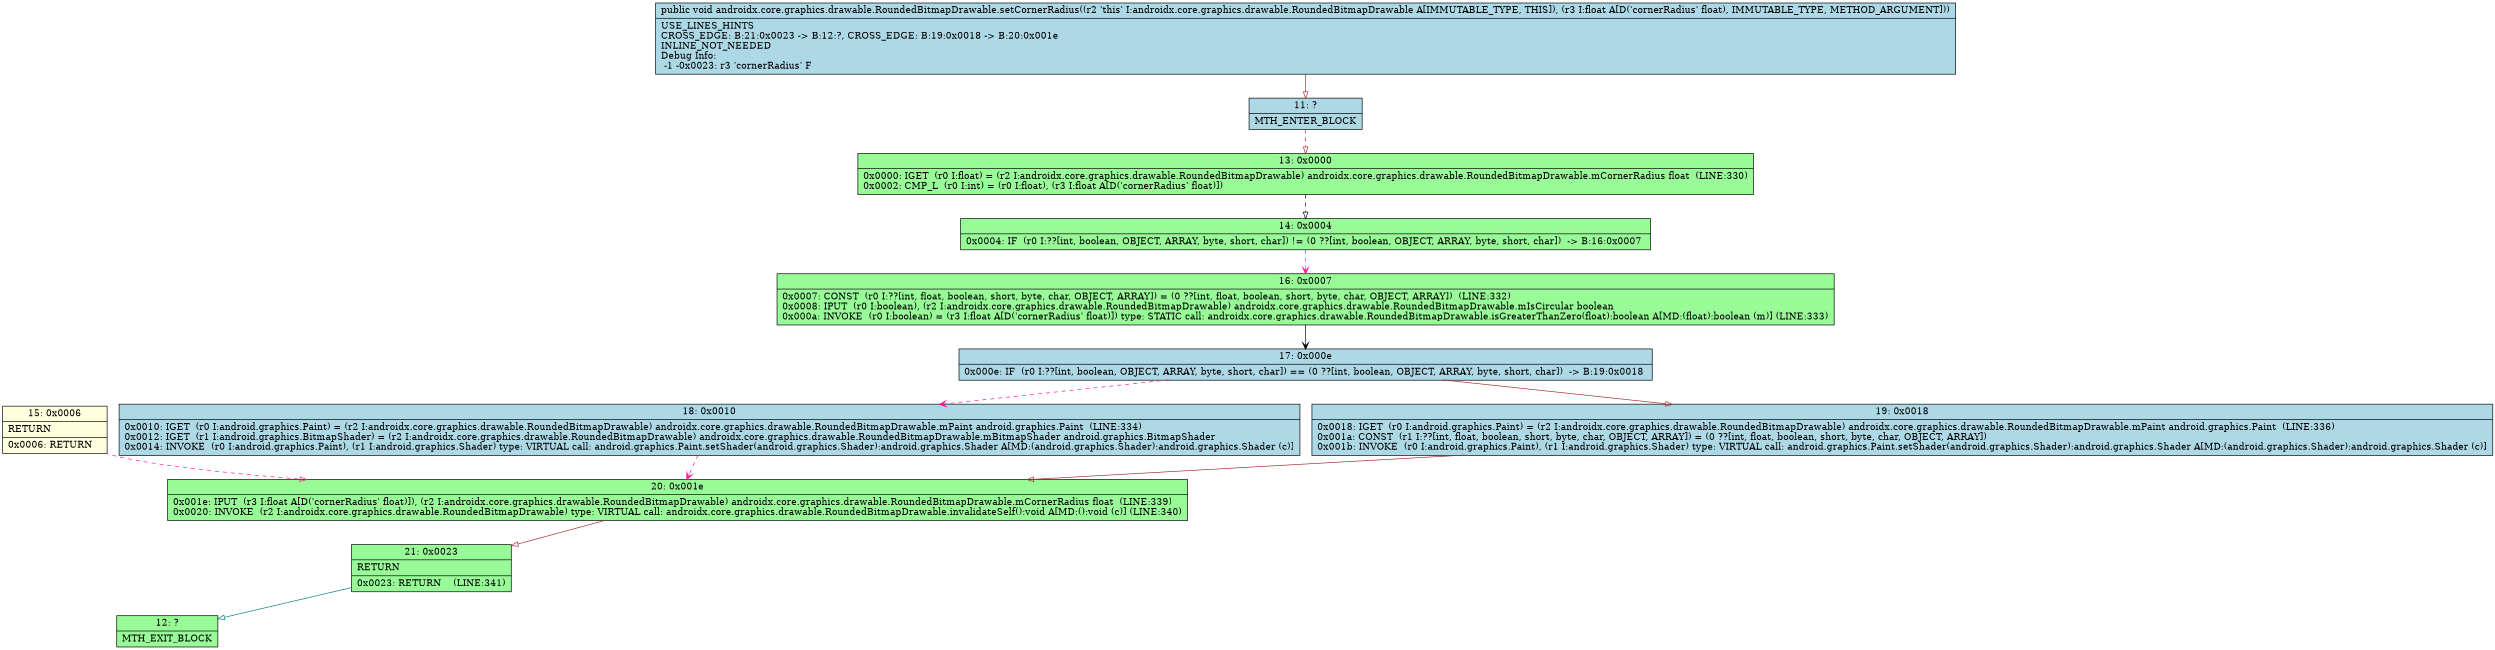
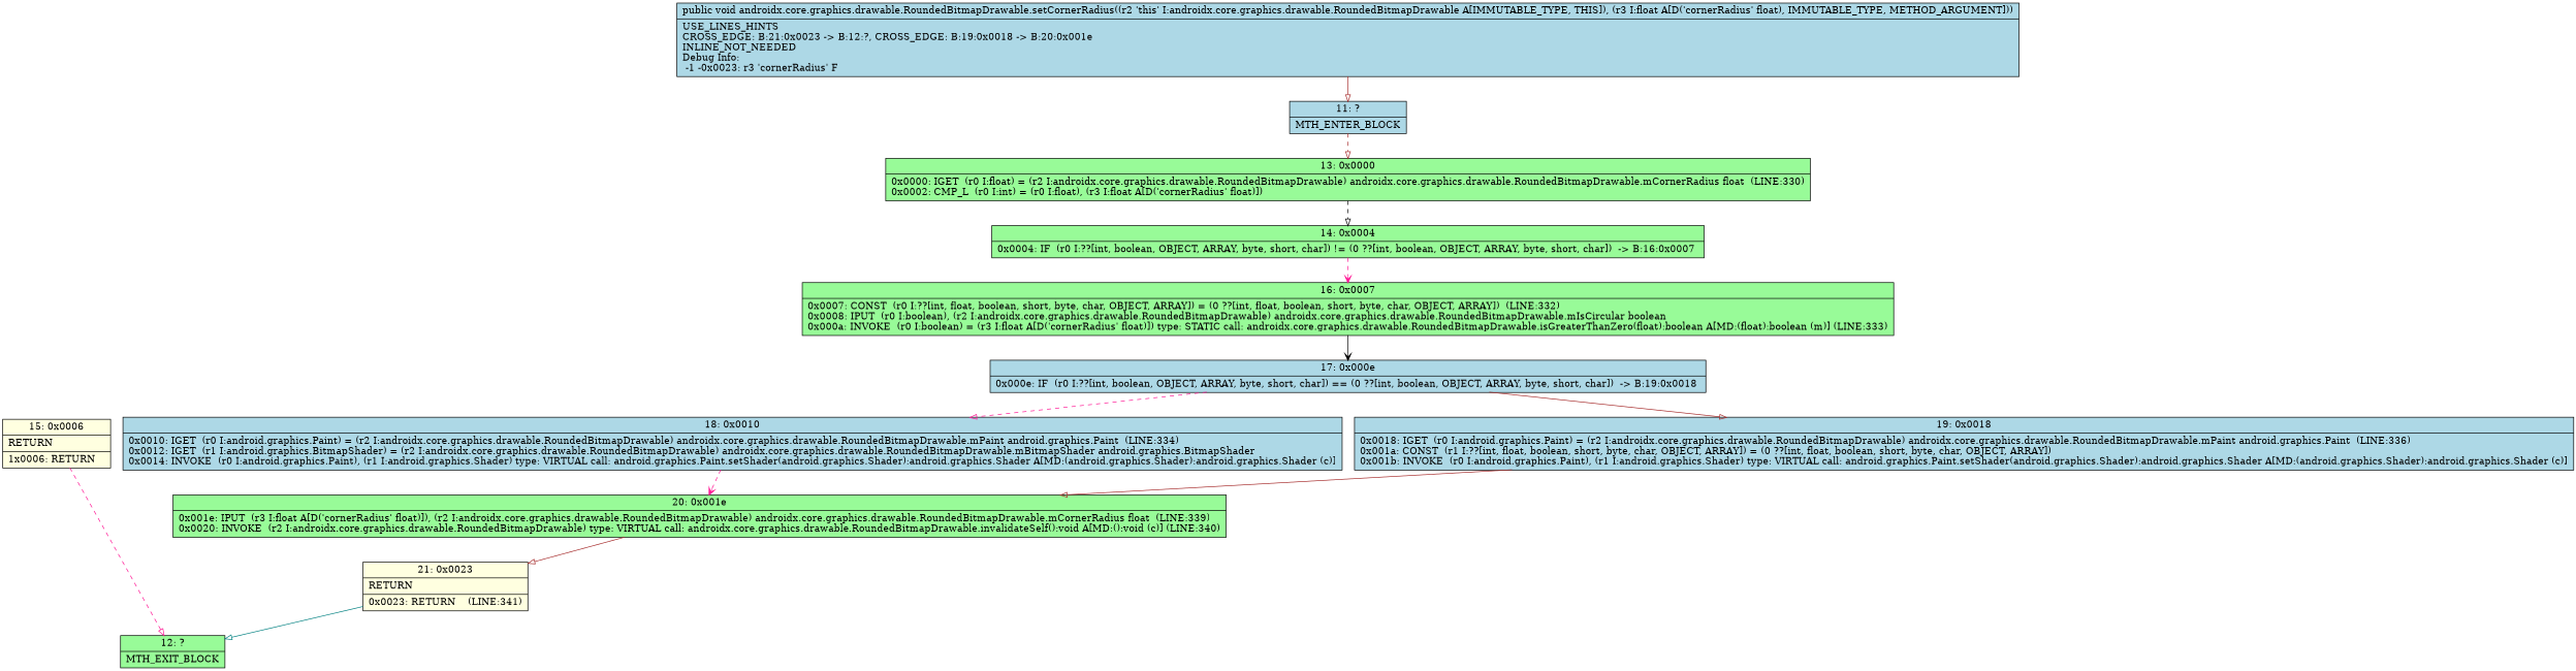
  digraph {
    node [fillcolor=lightblue shape=record style=filled]
    edge [arrowhead=onormal color=brown style=dashed]
    n1 [label="{11\:\ ?|MTH_ENTER_BLOCK\l}"]
    n2 [fillcolor=palegreen label="{13\:\ 0x0000|0x0000: IGET  (r0 I:float) = (r2 I:androidx.core.graphics.drawable.RoundedBitmapDrawable) androidx.core.graphics.drawable.RoundedBitmapDrawable.mCornerRadius float  (LINE:330)\l0x0002: CMP_L  (r0 I:int) = (r0 I:float), (r3 I:float A[D('cornerRadius' float)]) \l}"]
    n3 [fillcolor=palegreen label="{14\:\ 0x0004|0x0004: IF  (r0 I:??[int, boolean, OBJECT, ARRAY, byte, short, char]) != (0 ??[int, boolean, OBJECT, ARRAY, byte, short, char])  \-\> B:16:0x0007 \l}"]
    n4 [fillcolor=palegreen label="{16\:\ 0x0007|0x0007: CONST  (r0 I:??[int, float, boolean, short, byte, char, OBJECT, ARRAY]) = (0 ??[int, float, boolean, short, byte, char, OBJECT, ARRAY])  (LINE:332)\l0x0008: IPUT  (r0 I:boolean), (r2 I:androidx.core.graphics.drawable.RoundedBitmapDrawable) androidx.core.graphics.drawable.RoundedBitmapDrawable.mIsCircular boolean \l0x000a: INVOKE  (r0 I:boolean) = (r3 I:float A[D('cornerRadius' float)]) type: STATIC call: androidx.core.graphics.drawable.RoundedBitmapDrawable.isGreaterThanZero(float):boolean A[MD:(float):boolean (m)] (LINE:333)\l}"]
-   n5 [fillcolor=lightyellow label="{15\:\ 0x0006|RETURN\l|0x0006: RETURN   \l}"]
+   n5 [fillcolor=lightyellow label="{15\:\ 0x0006|RETURN\l|1x0006: RETURN   \l}"]
    n6 [fillcolor=palegreen label="{12\:\ ?|MTH_EXIT_BLOCK\l}"]
    n7 [label="{17\:\ 0x000e|0x000e: IF  (r0 I:??[int, boolean, OBJECT, ARRAY, byte, short, char]) == (0 ??[int, boolean, OBJECT, ARRAY, byte, short, char])  \-\> B:19:0x0018 \l}"]
    n8 [label="{18\:\ 0x0010|0x0010: IGET  (r0 I:android.graphics.Paint) = (r2 I:androidx.core.graphics.drawable.RoundedBitmapDrawable) androidx.core.graphics.drawable.RoundedBitmapDrawable.mPaint android.graphics.Paint  (LINE:334)\l0x0012: IGET  (r1 I:android.graphics.BitmapShader) = (r2 I:androidx.core.graphics.drawable.RoundedBitmapDrawable) androidx.core.graphics.drawable.RoundedBitmapDrawable.mBitmapShader android.graphics.BitmapShader \l0x0014: INVOKE  (r0 I:android.graphics.Paint), (r1 I:android.graphics.Shader) type: VIRTUAL call: android.graphics.Paint.setShader(android.graphics.Shader):android.graphics.Shader A[MD:(android.graphics.Shader):android.graphics.Shader (c)]\l}"]
    n9 [label="{19\:\ 0x0018|0x0018: IGET  (r0 I:android.graphics.Paint) = (r2 I:androidx.core.graphics.drawable.RoundedBitmapDrawable) androidx.core.graphics.drawable.RoundedBitmapDrawable.mPaint android.graphics.Paint  (LINE:336)\l0x001a: CONST  (r1 I:??[int, float, boolean, short, byte, char, OBJECT, ARRAY]) = (0 ??[int, float, boolean, short, byte, char, OBJECT, ARRAY]) \l0x001b: INVOKE  (r0 I:android.graphics.Paint), (r1 I:android.graphics.Shader) type: VIRTUAL call: android.graphics.Paint.setShader(android.graphics.Shader):android.graphics.Shader A[MD:(android.graphics.Shader):android.graphics.Shader (c)]\l}"]
    n10 [fillcolor=palegreen label="{20\:\ 0x001e|0x001e: IPUT  (r3 I:float A[D('cornerRadius' float)]), (r2 I:androidx.core.graphics.drawable.RoundedBitmapDrawable) androidx.core.graphics.drawable.RoundedBitmapDrawable.mCornerRadius float  (LINE:339)\l0x0020: INVOKE  (r2 I:androidx.core.graphics.drawable.RoundedBitmapDrawable) type: VIRTUAL call: androidx.core.graphics.drawable.RoundedBitmapDrawable.invalidateSelf():void A[MD:():void (c)] (LINE:340)\l}"]
-   n11 [fillcolor=palegreen label="{21\:\ 0x0023|RETURN\l|0x0023: RETURN    (LINE:341)\l}"]
+   n11 [fillcolor=lightyellow label="{21\:\ 0x0023|RETURN\l|0x0023: RETURN    (LINE:341)\l}"]
    n12 [label="{public void androidx.core.graphics.drawable.RoundedBitmapDrawable.setCornerRadius((r2 'this' I:androidx.core.graphics.drawable.RoundedBitmapDrawable A[IMMUTABLE_TYPE, THIS]), (r3 I:float A[D('cornerRadius' float), IMMUTABLE_TYPE, METHOD_ARGUMENT]))  | USE_LINES_HINTS\lCROSS_EDGE: B:21:0x0023 \-\> B:12:?, CROSS_EDGE: B:19:0x0018 \-\> B:20:0x001e\lINLINE_NOT_NEEDED\lDebug Info:\l  \-1 \-0x0023: r3 'cornerRadius' F\l}"]
    n1 -> n2
    n2 -> n3 [color=black]
    n3 -> n4 [arrowhead=vee color=deeppink]
    n4 -> n7 [arrowhead=vee color=black style=solid]
-   n5 -> n10 [color=deeppink]
-   n7 -> n8 [arrowhead=vee color=deeppink]
+   n5 -> n6 [color=deeppink]
+   n7 -> n8 [color=deeppink]
    n7 -> n9 [style=solid]
    n8 -> n10 [arrowhead=vee color=deeppink]
    n9 -> n10 [style=solid]
    n10 -> n11 [style=solid]
    n11 -> n6 [color=teal style=solid]
    n12 -> n1 [style=solid]
  }
